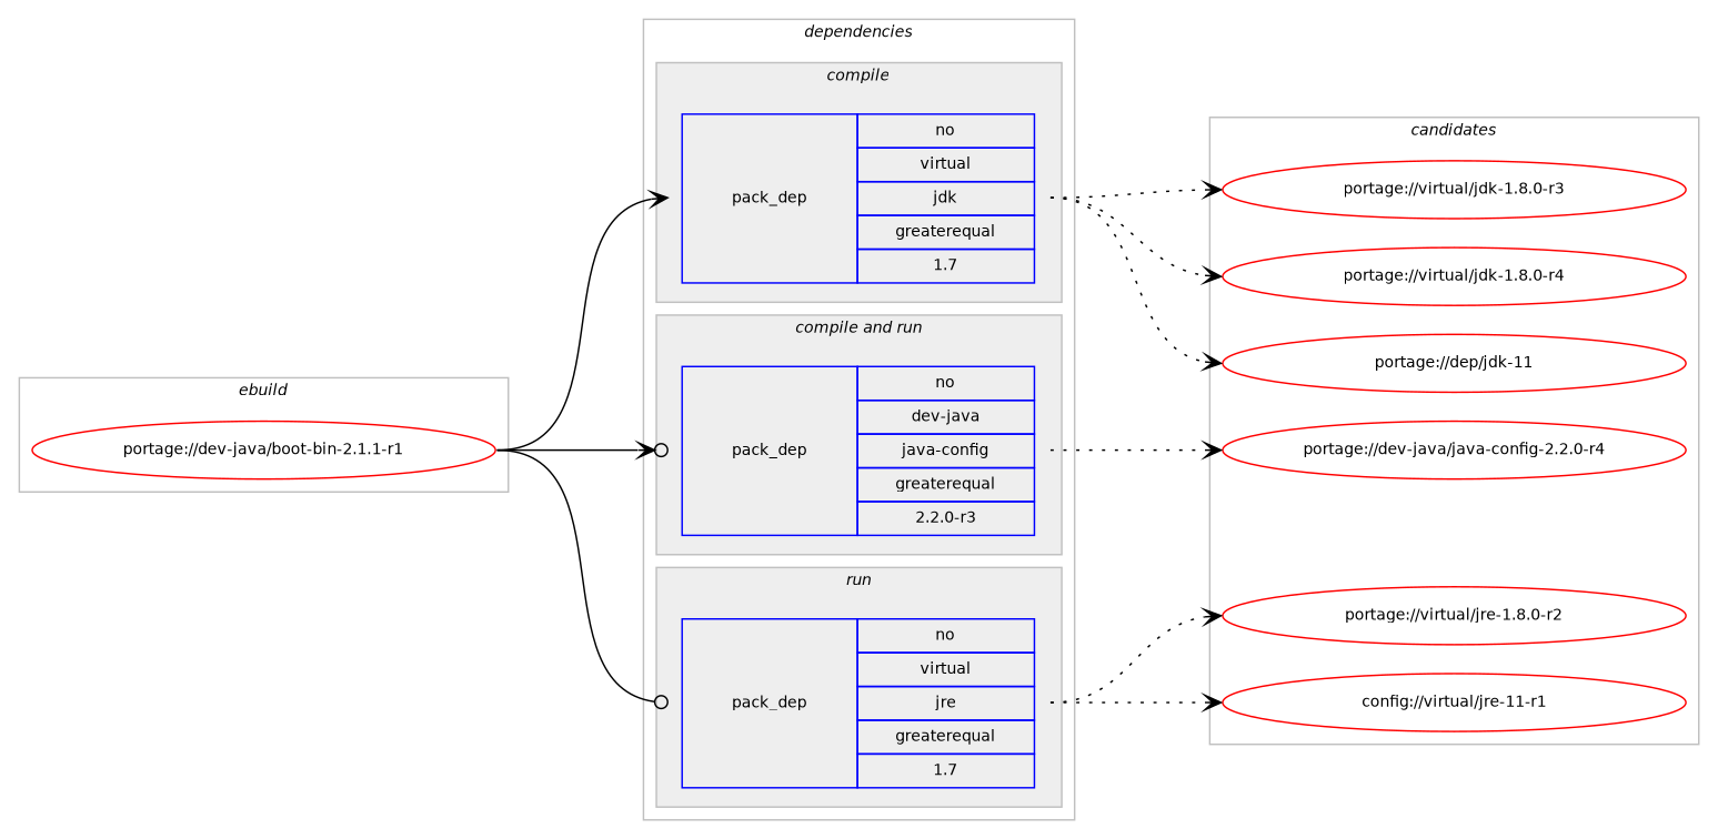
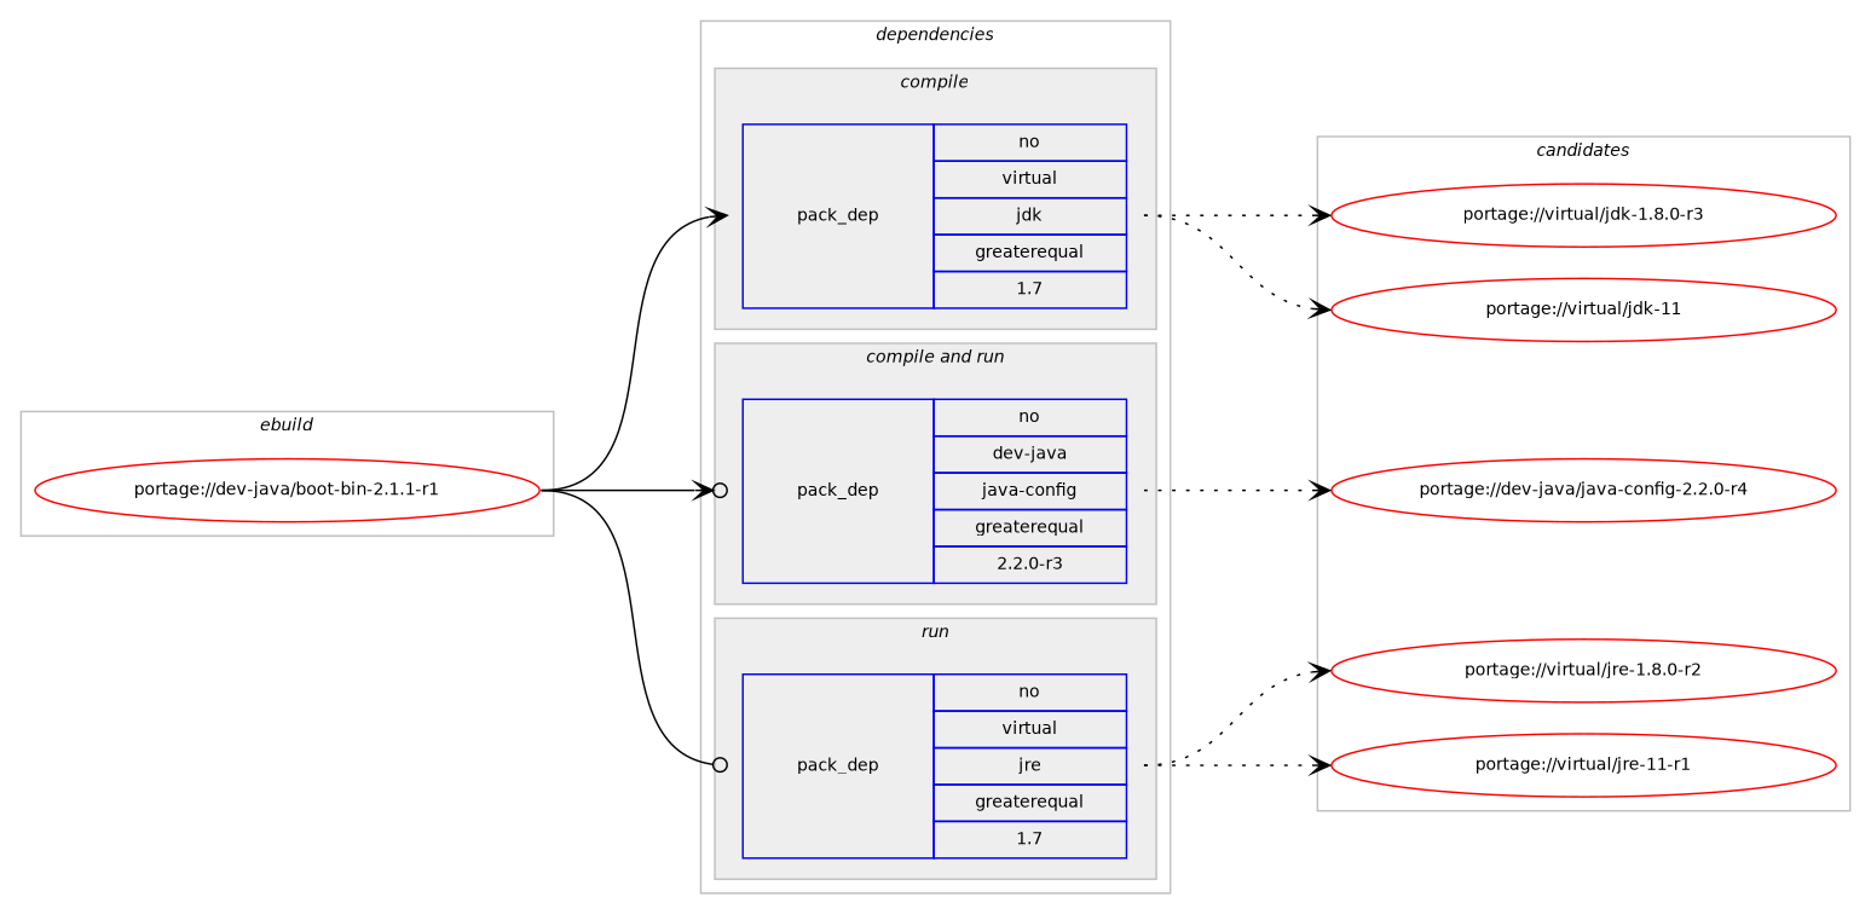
  digraph {
    compound=true
    concentrate=true
    fontname=Helvetica
    fontsize=10
    newrank=true
    rankdir=LR
    ranksep=1.5
    node [color=red fontname=Helvetica fontsize=10]
    edge [arrowhead=vee headport=w style=dotted tailport=e weight=100]
    n1 [label="portage://dev-java/boot-bin-2.1.1-r1" width=4]
    n2 [color=blue label=<<TABLE BORDER="0" CELLBORDER="1" CELLSPACING="0" CELLPADDING="4" WIDTH="220"><TR><TD ROWSPAN="6" CELLPADDING="30">pack_dep</TD></TR><TR><TD WIDTH="110">no</TD></TR><TR><TD>virtual</TD></TR><TR><TD>jdk</TD></TR><TR><TD>greaterequal</TD></TR><TR><TD>1.7</TD></TR></TABLE>> shape=none]
    n3 [color=blue label=<<TABLE BORDER="0" CELLBORDER="1" CELLSPACING="0" CELLPADDING="4" WIDTH="220"><TR><TD ROWSPAN="6" CELLPADDING="30">pack_dep</TD></TR><TR><TD WIDTH="110">no</TD></TR><TR><TD>dev-java</TD></TR><TR><TD>java-config</TD></TR><TR><TD>greaterequal</TD></TR><TR><TD>2.2.0-r3</TD></TR></TABLE>> shape=none]
    n4 [color=blue label=<<TABLE BORDER="0" CELLBORDER="1" CELLSPACING="0" CELLPADDING="4" WIDTH="220"><TR><TD ROWSPAN="6" CELLPADDING="30">pack_dep</TD></TR><TR><TD WIDTH="110">no</TD></TR><TR><TD>virtual</TD></TR><TR><TD>jre</TD></TR><TR><TD>greaterequal</TD></TR><TR><TD>1.7</TD></TR></TABLE>> shape=none]
    n5 [label="portage://virtual/jdk-1.8.0-r3" width=4]
-   n6 [label="portage://virtual/jdk-1.8.0-r4" width=4]
-   n7 [label="portage://dep/jdk-11" width=4]
+   n7 [label="portage://virtual/jdk-11" width=4]
    n8 [label="portage://dev-java/java-config-2.2.0-r4" width=4]
    n9 [label="portage://virtual/jre-1.8.0-r2" width=4]
-   n10 [label="config://virtual/jre-11-r1" width=4]
+   n10 [label="portage://virtual/jre-11-r1" width=4]
    subgraph cluster_1 {
      color=gray
      label=<<i>ebuild</i>>
      rank=same
      n1
    }
    subgraph cluster_2 {
      color=gray
      label=<<i>dependencies</i>>
      subgraph cluster_3 {
        color=gray
        fillcolor="#eeeeee"
        label=<<i>compile</i>>
        style=filled
        subgraph sub_4 {
          color=gray
          fillcolor="#eeeeee"
          label=<<i>compile</i>>
          style=filled
          n2
        }
      }
      subgraph cluster_5 {
        color=gray
        fillcolor="#eeeeee"
        label=<<i>compile and run</i>>
        style=filled
        subgraph sub_6 {
          color=gray
          fillcolor="#eeeeee"
          label=<<i>compile and run</i>>
          style=filled
          n3
        }
      }
      subgraph cluster_7 {
        color=gray
        fillcolor="#eeeeee"
        label=<<i>run</i>>
        style=filled
        subgraph sub_8 {
          color=gray
          fillcolor="#eeeeee"
          label=<<i>run</i>>
          style=filled
          n4
        }
      }
    }
    subgraph cluster_9 {
      color=gray
      label=<<i>candidates</i>>
      rank=same
      subgraph sub_10 {
        color=black
        label=<<i>candidates</i>>
        nodesep=1
        rank=same
        n5
-       n6
        n7
      }
      subgraph sub_11 {
        color=black
        label=<<i>candidates</i>>
        nodesep=1
        rank=same
        n8
      }
      subgraph sub_12 {
        color=black
        label=<<i>candidates</i>>
        nodesep=1
        rank=same
        n9
        n10
      }
    }
    n1 -> n2 [style=solid weight=20]
    n1 -> n3 [arrowhead=odotvee style=solid weight=20]
    n1 -> n4 [arrowhead=odot style=solid weight=20]
    n2 -> n5
-   n2 -> n6
    n2 -> n7
    n3 -> n8
    n4 -> n9
    n4 -> n10
  }
